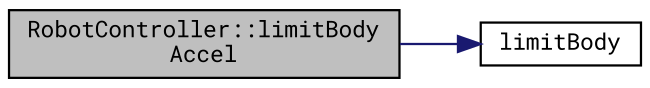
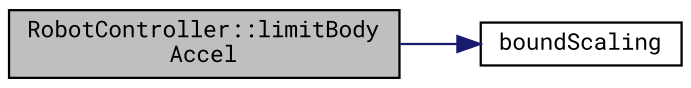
  digraph {
    rankdir=LR
    fontname="Roboto Mono"
    node [color=black fontname="Roboto Mono" fontsize=10 shape=record style=filled]
    n1 [fillcolor=grey75 fontcolor=black height=0.2 label="RobotController::limitBody\lAccel" width=0.4]
-   n2 [fillcolor=white height=0.2 label=limitBody width=0.4]
+   n2 [fillcolor=white height=0.2 label=boundScaling width=0.4]
    n1 -> n2 [color=midnightblue fontname="Roboto Mono" fontsize=10 labelfontname=Helvetica labelfontsize=10 style=solid]
  }
